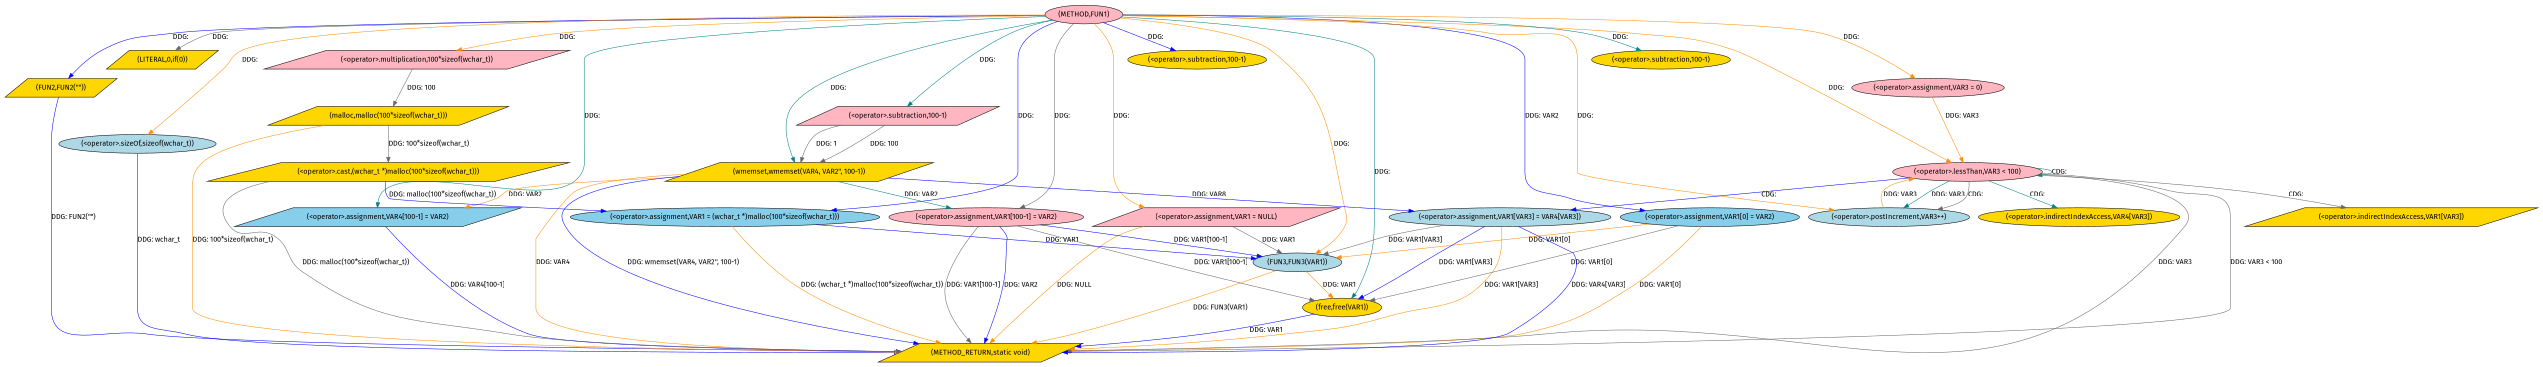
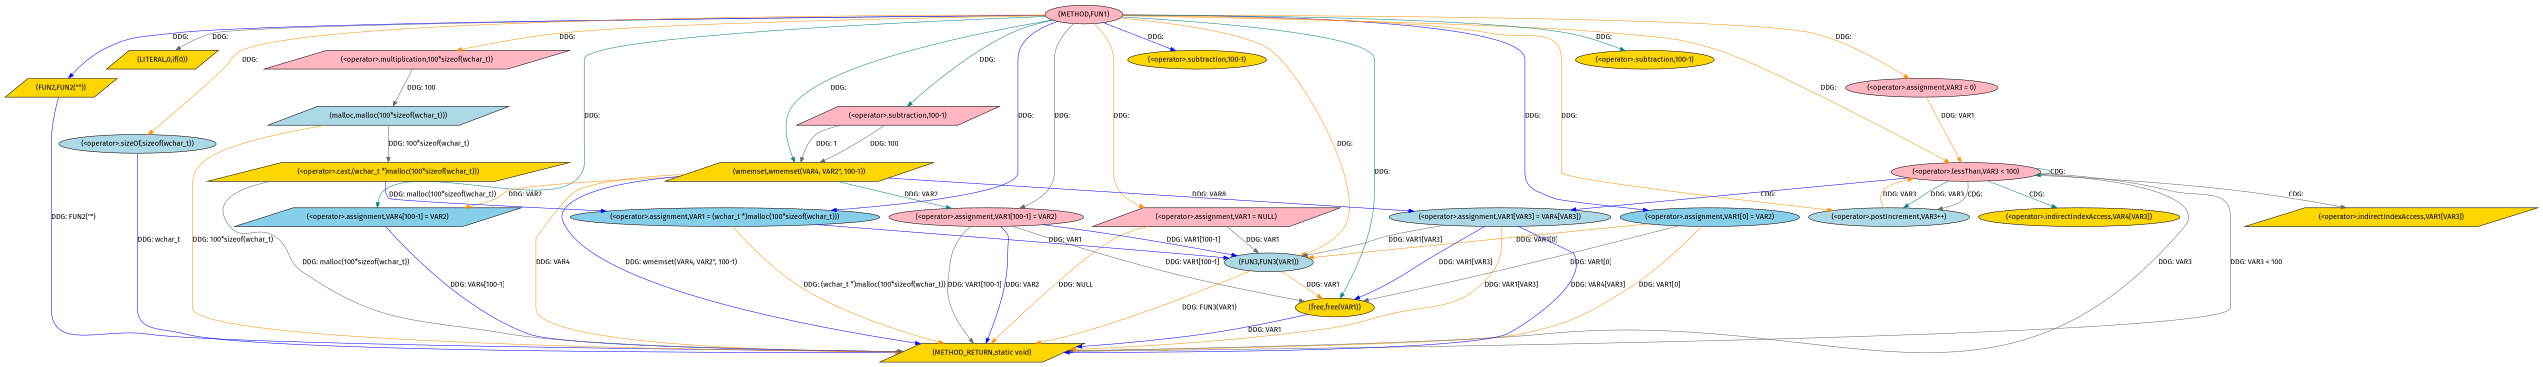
  digraph {
    fontname="Fira Sans"
    node [fillcolor=gold fontname="Fira Sans" shape=ellipse style=filled]
    edge [color=darkorange fontname="Fira Sans"]
    n1 [fillcolor=lightpink label="(METHOD,FUN1)"]
    n2 [fillcolor=lightpink label="(<operator>.assignment,VAR1 = NULL)" shape=parallelogram]
    n3 [label="(LITERAL,0,if(0))" shape=parallelogram]
    n4 [label="(FUN2,FUN2(\"\"))" shape=parallelogram]
    n5 [fillcolor=skyblue label="(<operator>.assignment,VAR1 = (wchar_t *)malloc(100*sizeof(wchar_t)))"]
    n6 [fillcolor=lightpink label="(<operator>.multiplication,100*sizeof(wchar_t))" shape=parallelogram]
    n7 [fillcolor=lightblue label="(<operator>.sizeOf,sizeof(wchar_t))"]
    n8 [fillcolor=skyblue label="(<operator>.assignment,VAR1[0] = VAR2)"]
    n9 [label="(wmemset,wmemset(VAR4, VAR2'', 100-1))" shape=parallelogram]
    n10 [fillcolor=lightpink label="(<operator>.subtraction,100-1)" shape=parallelogram]
    n11 [fillcolor=skyblue label="(<operator>.assignment,VAR4[100-1] = VAR2)" shape=parallelogram]
    n12 [label="(<operator>.subtraction,100-1)"]
    n13 [fillcolor=lightpink label="(<operator>.assignment,VAR3 = 0)"]
    n14 [fillcolor=lightpink label="(<operator>.lessThan,VAR3 < 100)"]
    n15 [fillcolor=lightblue label="(<operator>.postIncrement,VAR3++)"]
    n16 [fillcolor=lightpink label="(<operator>.assignment,VAR1[100-1] = VAR2)"]
    n17 [label="(<operator>.subtraction,100-1)"]
    n18 [fillcolor=lightblue label="(FUN3,FUN3(VAR1))"]
    n19 [label="(free,free(VAR1))"]
    n20 [label="(METHOD_RETURN,static void)" shape=parallelogram]
-   n21 [label="(malloc,malloc(100*sizeof(wchar_t)))" shape=parallelogram]
+   n21 [fillcolor=lightblue label="(malloc,malloc(100*sizeof(wchar_t)))" shape=parallelogram]
    n22 [fillcolor=lightblue label="(<operator>.assignment,VAR1[VAR3] = VAR4[VAR3])"]
    n23 [label="(<operator>.indirectIndexAccess,VAR1[VAR3])" shape=parallelogram]
    n24 [label="(<operator>.indirectIndexAccess,VAR4[VAR3])"]
    n25 [label="(<operator>.cast,(wchar_t *)malloc(100*sizeof(wchar_t)))" shape=parallelogram]
    n1 -> n2 [label="DDG: "]
    n1 -> n3 [color=gray40 label="DDG: "]
    n1 -> n4 [color=blue label="DDG: "]
    n1 -> n5 [color=blue label="DDG: "]
    n1 -> n6 [label="DDG: "]
    n1 -> n7 [label="DDG: "]
-   n1 -> n8 [color=blue label="DDG: VAR2"]
+   n1 -> n8 [color=blue label="DDG: "]
    n1 -> n9 [color=teal label="DDG: "]
    n1 -> n10 [color=teal label="DDG: "]
    n1 -> n11 [color=teal label="DDG: "]
    n1 -> n12 [color=blue label="DDG: "]
    n1 -> n13 [label="DDG: "]
    n1 -> n14 [label="DDG: "]
    n1 -> n15 [label="DDG: "]
    n1 -> n16 [color=gray40 label="DDG: "]
    n1 -> n17 [color=teal label="DDG: "]
    n1 -> n18 [label="DDG: "]
    n1 -> n19 [color=teal label="DDG: "]
    n2 -> n18 [color=gray40 label="DDG: VAR1"]
    n2 -> n20 [label="DDG: NULL"]
    n4 -> n20 [color=blue label="DDG: FUN2(\"\")"]
    n5 -> n18 [color=blue label="DDG: VAR1"]
    n5 -> n20 [label="DDG: (wchar_t *)malloc(100*sizeof(wchar_t))"]
    n6 -> n21 [color=gray40 label="DDG: 100"]
    n7 -> n20 [color=blue label="DDG: wchar_t"]
    n8 -> n18 [label="DDG: VAR1[0]"]
    n8 -> n19 [color=gray40 label="DDG: VAR1[0]"]
    n8 -> n20 [label="DDG: VAR1[0]"]
    n9 -> n11 [label="DDG: VAR2"]
    n9 -> n16 [color=teal label="DDG: VAR2"]
    n9 -> n20 [color=blue label="DDG: wmemset(VAR4, VAR2'', 100-1)"]
    n9 -> n20 [label="DDG: VAR4"]
    n9 -> n22 [color=blue label="DDG: VAR8"]
    n10 -> n9 [color=gray40 label="DDG: 100"]
    n10 -> n9 [color=gray40 label="DDG: 1"]
    n11 -> n20 [color=blue label="DDG: VAR4[100-1]"]
-   n13 -> n14 [label="DDG: VAR3"]
+   n13 -> n14 [label="DDG: VAR1"]
    n14 -> n14 [color=teal label="CDG: "]
    n14 -> n15 [color=teal label="DDG: VAR3"]
    n14 -> n15 [color=gray40 label="CDG: "]
    n14 -> n20 [color=gray40 label="DDG: VAR3"]
    n14 -> n20 [color=gray40 label="DDG: VAR3 < 100"]
    n14 -> n22 [color=blue label="CDG: "]
    n14 -> n23 [color=gray40 label="CDG: "]
    n14 -> n24 [color=teal label="CDG: "]
    n15 -> n14 [label="DDG: VAR3"]
    n16 -> n18 [color=blue label="DDG: VAR1[100-1]"]
    n16 -> n19 [color=gray40 label="DDG: VAR1[100-1]"]
    n16 -> n20 [color=blue label="DDG: VAR2"]
    n16 -> n20 [color=gray40 label="DDG: VAR1[100-1]"]
    n18 -> n19 [label="DDG: VAR1"]
    n18 -> n20 [label="DDG: FUN3(VAR1)"]
    n19 -> n20 [color=blue label="DDG: VAR1"]
    n21 -> n20 [label="DDG: 100*sizeof(wchar_t)"]
    n21 -> n25 [color=gray40 label="DDG: 100*sizeof(wchar_t)"]
    n22 -> n18 [color=gray40 label="DDG: VAR1[VAR3]"]
    n22 -> n19 [color=blue label="DDG: VAR1[VAR3]"]
    n22 -> n20 [color=blue label="DDG: VAR4[VAR3]"]
    n22 -> n20 [label="DDG: VAR1[VAR3]"]
    n25 -> n5 [color=blue label="DDG: malloc(100*sizeof(wchar_t))"]
    n25 -> n20 [color=gray40 label="DDG: malloc(100*sizeof(wchar_t))"]
  }
